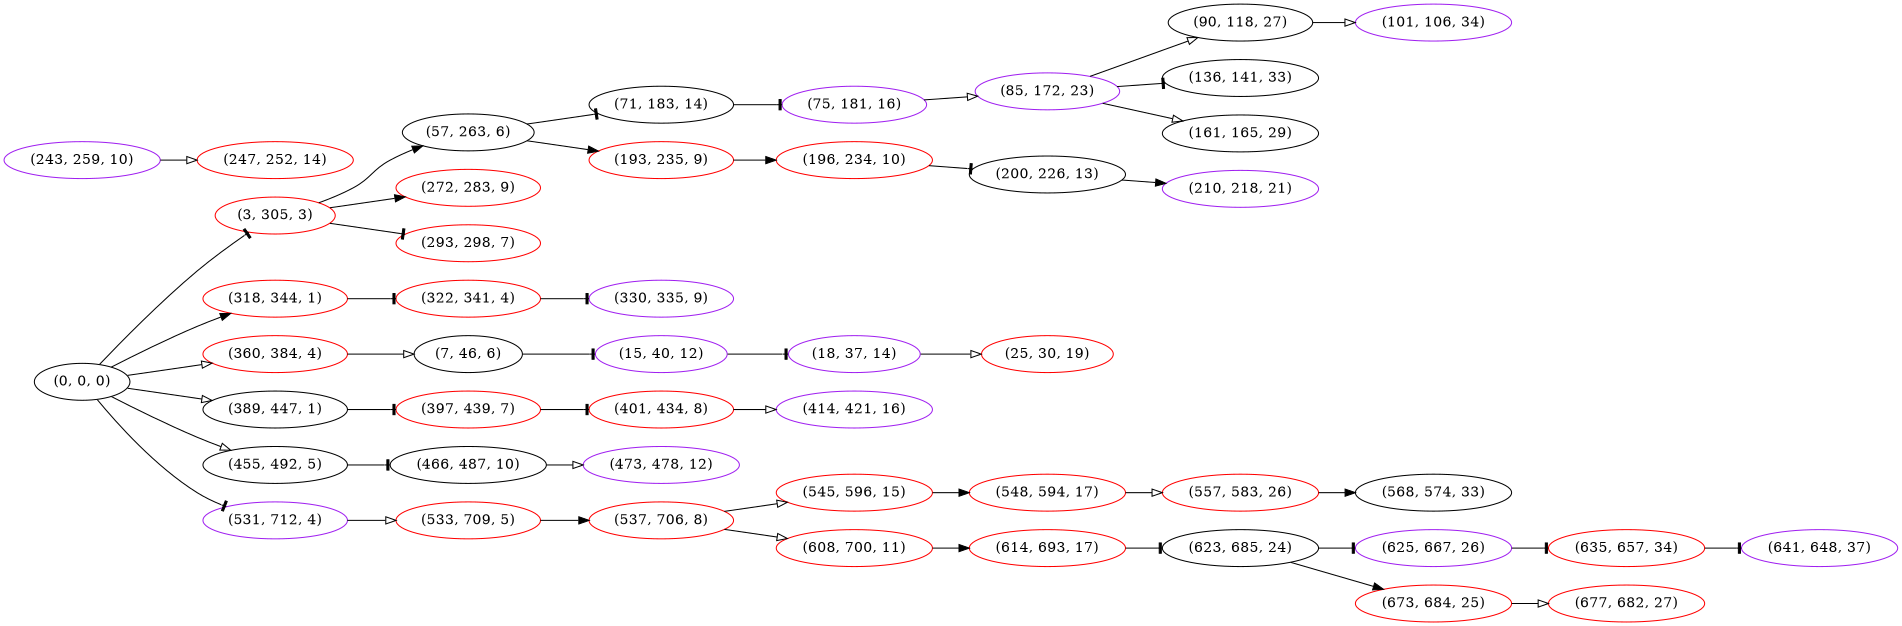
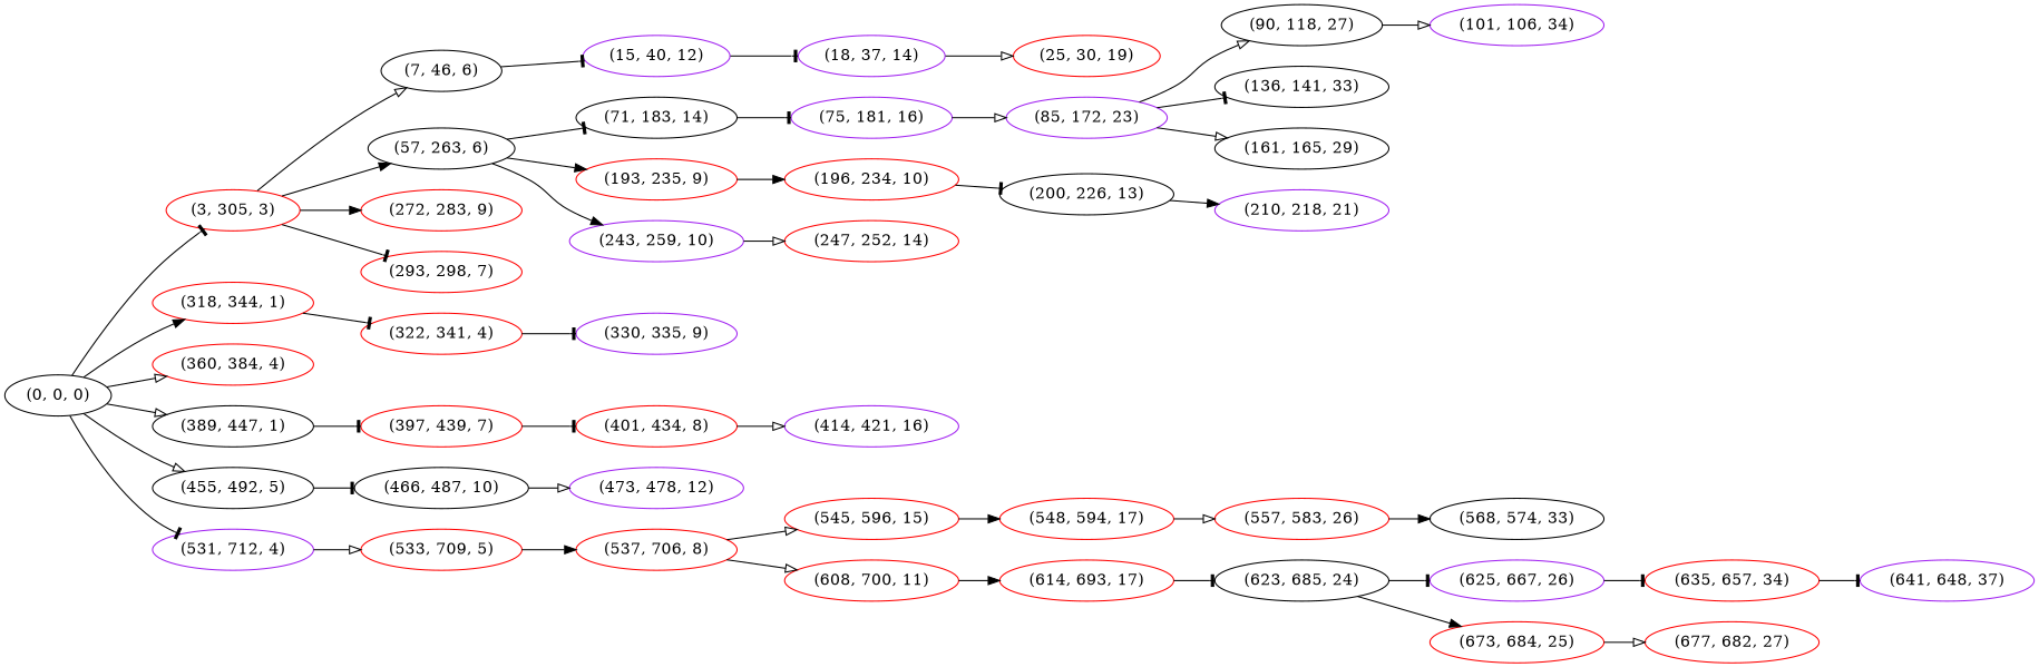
  digraph {
    rankdir=LR
    node [color=red]
    edge [arrowhead=tee]
    "(0, 0, 0)" [color=black]
    "(3, 305, 3)"
    "(318, 344, 1)"
    "(360, 384, 4)"
    "(389, 447, 1)" [color=black]
    "(455, 492, 5)" [color=black]
    "(531, 712, 4)" [color=purple]
    "(7, 46, 6)" [color=black]
    "(57, 263, 6)" [color=black]
    "(272, 283, 9)"
    "(293, 298, 7)"
    "(322, 341, 4)"
    "(397, 439, 7)"
    "(466, 487, 10)" [color=black]
    "(533, 709, 5)"
    "(15, 40, 12)" [color=purple]
    "(71, 183, 14)" [color=black]
    "(193, 235, 9)"
    "(243, 259, 10)" [color=purple]
    "(18, 37, 14)" [color=purple]
    "(25, 30, 19)"
    "(75, 181, 16)" [color=purple]
    "(196, 234, 10)"
    "(247, 252, 14)"
    "(85, 172, 23)" [color=purple]
    "(90, 118, 27)" [color=black]
    "(136, 141, 33)" [color=black]
    "(161, 165, 29)" [color=black]
    "(101, 106, 34)" [color=purple]
    "(200, 226, 13)" [color=black]
    "(210, 218, 21)" [color=purple]
    "(330, 335, 9)" [color=purple]
    "(401, 434, 8)"
    "(414, 421, 16)" [color=purple]
    "(473, 478, 12)" [color=purple]
    "(537, 706, 8)"
    "(545, 596, 15)"
    "(608, 700, 11)"
    "(548, 594, 17)"
    "(614, 693, 17)"
    "(557, 583, 26)"
    "(568, 574, 33)" [color=black]
    "(623, 685, 24)" [color=black]
    "(625, 667, 26)" [color=purple]
    "(673, 684, 25)"
    "(635, 657, 34)"
    "(677, 682, 27)"
    "(641, 648, 37)" [color=purple]
    "(0, 0, 0)" -> "(3, 305, 3)"
    "(0, 0, 0)" -> "(318, 344, 1)" [arrowhead=normal]
    "(0, 0, 0)" -> "(360, 384, 4)" [arrowhead=onormal]
    "(0, 0, 0)" -> "(389, 447, 1)" [arrowhead=onormal]
    "(0, 0, 0)" -> "(455, 492, 5)" [arrowhead=onormal]
    "(0, 0, 0)" -> "(531, 712, 4)"
-   "(360, 384, 4)" -> "(7, 46, 6)" [arrowhead=onormal]
+   "(3, 305, 3)" -> "(7, 46, 6)" [arrowhead=onormal]
    "(3, 305, 3)" -> "(57, 263, 6)" [arrowhead=normal]
    "(3, 305, 3)" -> "(272, 283, 9)" [arrowhead=normal]
    "(3, 305, 3)" -> "(293, 298, 7)"
    "(318, 344, 1)" -> "(322, 341, 4)"
    "(389, 447, 1)" -> "(397, 439, 7)"
    "(455, 492, 5)" -> "(466, 487, 10)"
    "(531, 712, 4)" -> "(533, 709, 5)" [arrowhead=onormal]
    "(7, 46, 6)" -> "(15, 40, 12)"
    "(57, 263, 6)" -> "(71, 183, 14)"
    "(57, 263, 6)" -> "(193, 235, 9)" [arrowhead=normal]
+   "(57, 263, 6)" -> "(243, 259, 10)" [arrowhead=normal]
    "(322, 341, 4)" -> "(330, 335, 9)"
    "(397, 439, 7)" -> "(401, 434, 8)"
    "(466, 487, 10)" -> "(473, 478, 12)" [arrowhead=onormal]
    "(533, 709, 5)" -> "(537, 706, 8)" [arrowhead=normal]
    "(15, 40, 12)" -> "(18, 37, 14)"
    "(71, 183, 14)" -> "(75, 181, 16)"
    "(193, 235, 9)" -> "(196, 234, 10)" [arrowhead=normal]
    "(243, 259, 10)" -> "(247, 252, 14)" [arrowhead=onormal]
    "(18, 37, 14)" -> "(25, 30, 19)" [arrowhead=onormal]
    "(75, 181, 16)" -> "(85, 172, 23)" [arrowhead=onormal]
    "(196, 234, 10)" -> "(200, 226, 13)"
    "(85, 172, 23)" -> "(90, 118, 27)" [arrowhead=onormal]
    "(85, 172, 23)" -> "(136, 141, 33)"
    "(85, 172, 23)" -> "(161, 165, 29)" [arrowhead=onormal]
    "(90, 118, 27)" -> "(101, 106, 34)" [arrowhead=onormal]
    "(200, 226, 13)" -> "(210, 218, 21)" [arrowhead=normal]
    "(401, 434, 8)" -> "(414, 421, 16)" [arrowhead=onormal]
    "(537, 706, 8)" -> "(545, 596, 15)" [arrowhead=onormal]
    "(537, 706, 8)" -> "(608, 700, 11)" [arrowhead=onormal]
    "(545, 596, 15)" -> "(548, 594, 17)" [arrowhead=normal]
    "(608, 700, 11)" -> "(614, 693, 17)" [arrowhead=normal]
    "(548, 594, 17)" -> "(557, 583, 26)" [arrowhead=onormal]
    "(614, 693, 17)" -> "(623, 685, 24)"
    "(557, 583, 26)" -> "(568, 574, 33)" [arrowhead=normal]
    "(623, 685, 24)" -> "(625, 667, 26)"
    "(623, 685, 24)" -> "(673, 684, 25)" [arrowhead=normal]
    "(625, 667, 26)" -> "(635, 657, 34)"
    "(673, 684, 25)" -> "(677, 682, 27)" [arrowhead=onormal]
    "(635, 657, 34)" -> "(641, 648, 37)"
  }
